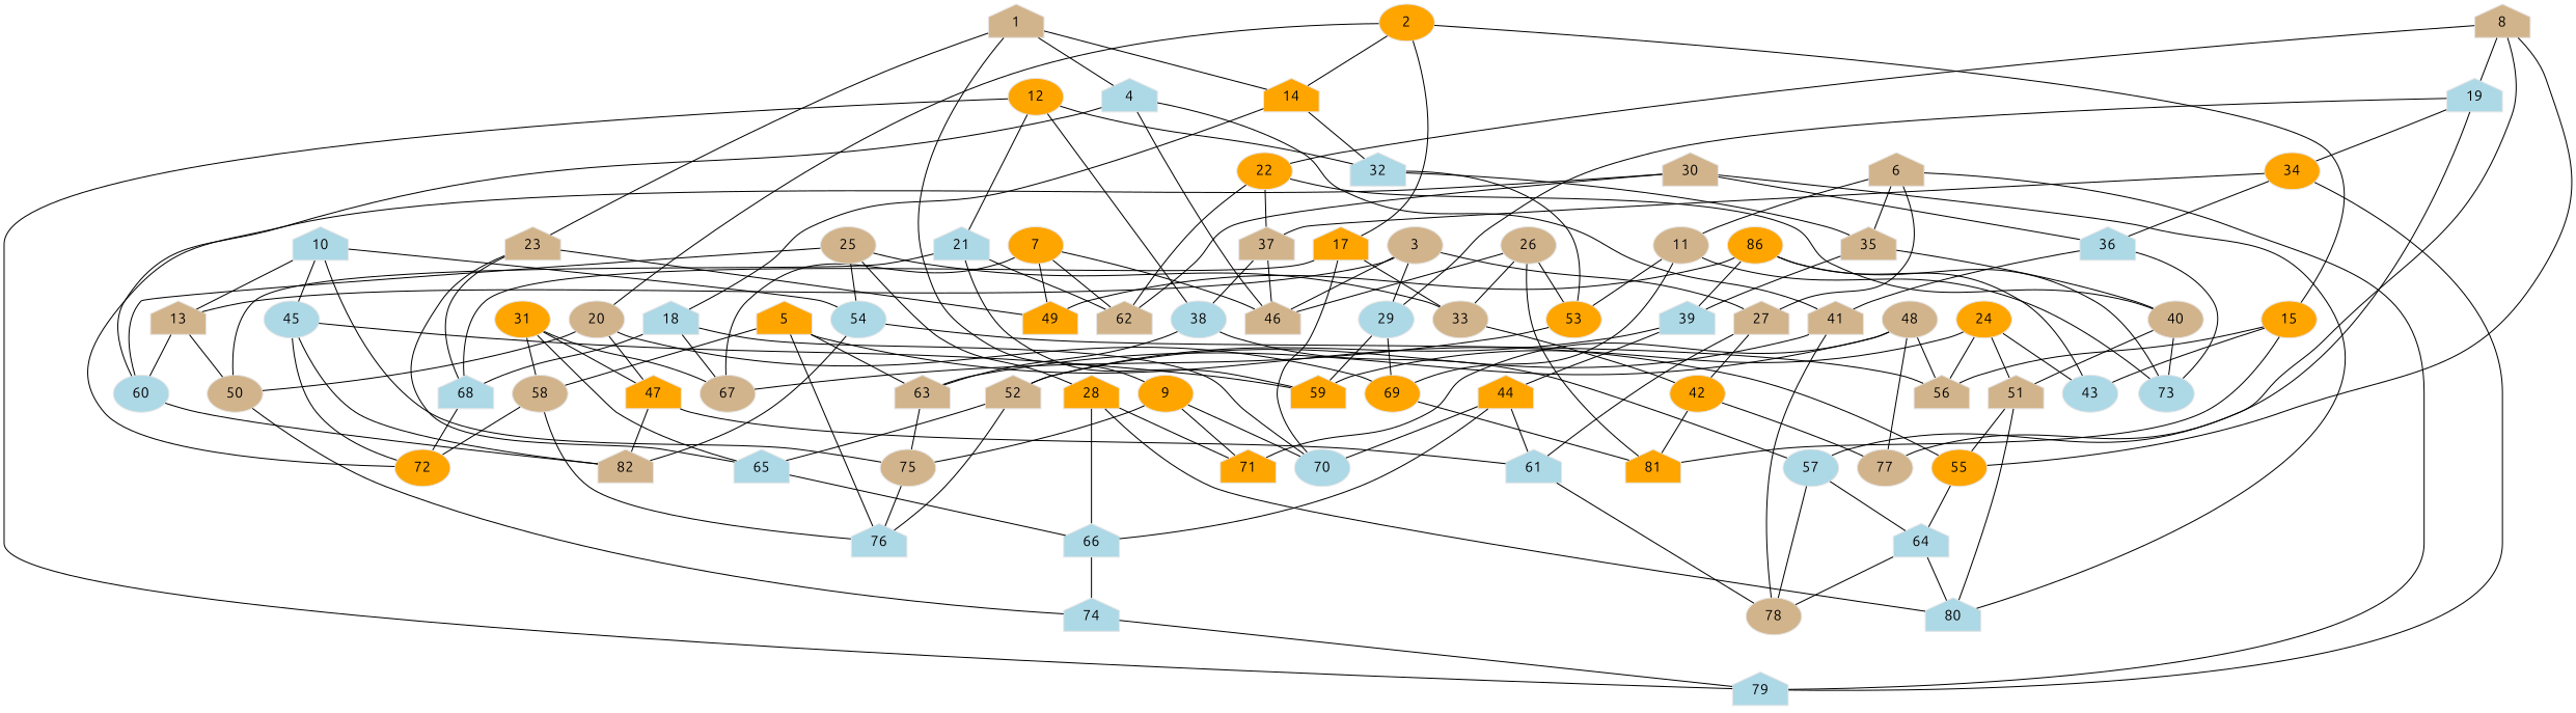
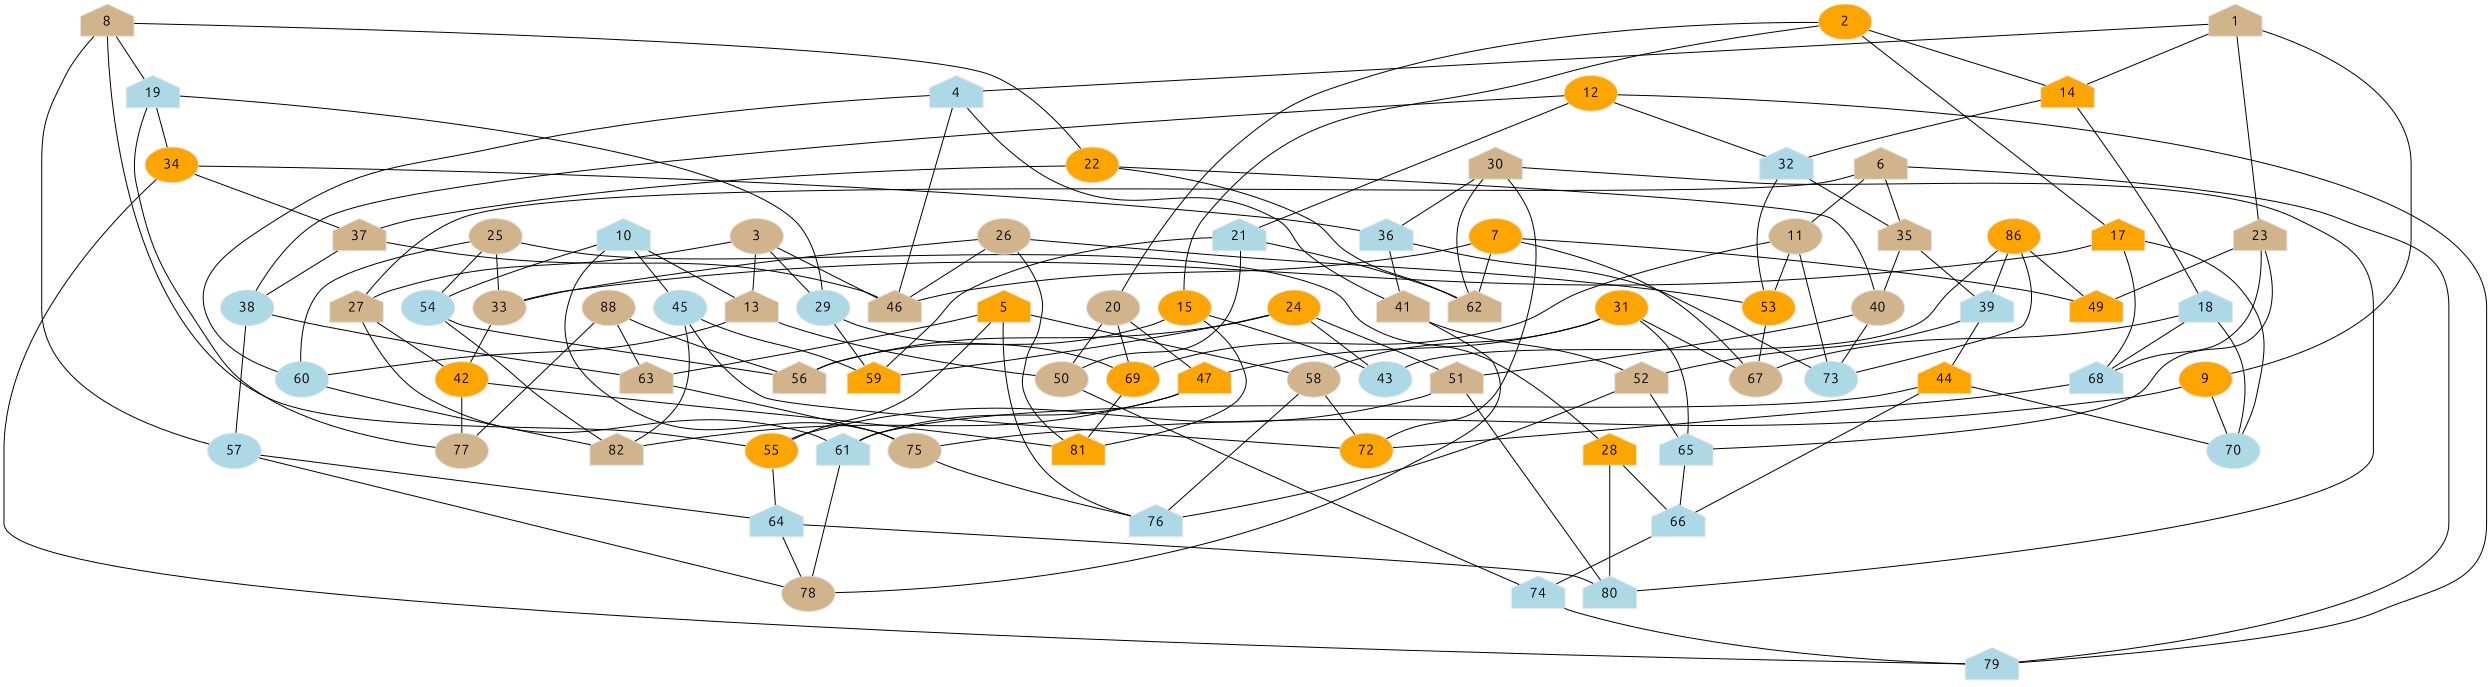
  graph {
    fontname=Ubuntu
    node [color=gray90 fillcolor=tan fontname=Ubuntu shape=house style=filled]
    edge [fontname=Ubuntu]
    4 [fillcolor=lightblue]
    1
    9 [fillcolor=orange shape=ellipse]
    14 [fillcolor=orange]
    23
    46
    41
    60 [fillcolor=lightblue shape=ellipse]
    70 [fillcolor=lightblue shape=ellipse]
-   71 [fillcolor=orange]
    75 [shape=ellipse]
    32 [fillcolor=lightblue]
    18 [fillcolor=lightblue]
    49 [fillcolor=orange]
    68 [fillcolor=lightblue]
    65 [fillcolor=lightblue]
    2 [fillcolor=orange shape=ellipse]
    15 [fillcolor=orange shape=ellipse]
    17 [fillcolor=orange]
    20 [shape=ellipse]
    43 [fillcolor=lightblue shape=ellipse]
    56
    81 [fillcolor=orange]
    33 [shape=ellipse]
    69 [fillcolor=orange shape=ellipse]
    50 [shape=ellipse]
    47 [fillcolor=orange]
    3 [shape=ellipse]
    13
    27
    29 [fillcolor=lightblue shape=ellipse]
    42 [fillcolor=orange shape=ellipse]
    61 [fillcolor=lightblue]
    59 [fillcolor=orange]
    52
    78 [shape=ellipse]
    82
    5 [fillcolor=orange]
    55 [fillcolor=orange shape=ellipse]
    58 [shape=ellipse]
    63
    76 [fillcolor=lightblue]
    64 [fillcolor=lightblue]
    72 [fillcolor=orange shape=ellipse]
    6
    11 [shape=ellipse]
    35
    79 [fillcolor=lightblue]
    53 [fillcolor=orange shape=ellipse]
    73 [fillcolor=lightblue shape=ellipse]
    39 [fillcolor=lightblue]
    40 [shape=ellipse]
    7 [fillcolor=orange shape=ellipse]
    62
    67 [shape=ellipse]
    8
    19 [fillcolor=lightblue]
    22 [fillcolor=orange shape=ellipse]
    57 [fillcolor=lightblue shape=ellipse]
    34 [fillcolor=orange shape=ellipse]
    77 [shape=ellipse]
    37
    10 [fillcolor=lightblue]
    45 [fillcolor=lightblue shape=ellipse]
    54 [fillcolor=lightblue shape=ellipse]
    12 [fillcolor=orange shape=ellipse]
    21 [fillcolor=lightblue]
    38 [fillcolor=lightblue shape=ellipse]
    74 [fillcolor=lightblue]
    n70 [fillcolor=orange label=86 shape=ellipse]
    44 [fillcolor=orange]
    36 [fillcolor=lightblue]
    51
    66 [fillcolor=lightblue]
    24 [fillcolor=orange shape=ellipse]
    80 [fillcolor=lightblue]
    25 [shape=ellipse]
    28 [fillcolor=orange]
    26 [shape=ellipse]
    30
    31 [fillcolor=orange shape=ellipse]
-   48 [shape=ellipse]
+   48 [shape=ellipse label=88]
    4 -- 46
    4 -- 41
    4 -- 60
    1 -- 4
    1 -- 9
    1 -- 14
    1 -- 23
    9 -- 70
-   9 -- 71
    9 -- 75
    14 -- 32
    14 -- 18
    23 -- 49
    23 -- 68
    23 -- 65
    41 -- 52
    41 -- 78
    60 -- 82
    75 -- 76
    32 -- 35
    32 -- 53
    18 -- 70
    18 -- 68
    18 -- 67
    68 -- 72
    65 -- 66
    2 -- 14
    2 -- 15
    2 -- 17
    2 -- 20
    15 -- 43
    15 -- 56
    15 -- 81
    17 -- 70
    17 -- 68
    17 -- 33
    20 -- 69
    20 -- 50
    20 -- 47
    33 -- 42
    69 -- 81
    50 -- 74
    47 -- 61
    47 -- 82
    3 -- 46
    3 -- 13
    3 -- 27
    3 -- 29
    13 -- 60
    13 -- 50
    27 -- 42
    27 -- 61
    29 -- 69
    29 -- 59
    42 -- 81
    42 -- 77
    61 -- 78
    52 -- 65
    52 -- 76
    5 -- 55
    5 -- 58
    5 -- 63
    5 -- 76
    55 -- 64
    58 -- 76
    58 -- 72
    63 -- 75
    64 -- 78
    64 -- 80
    6 -- 27
    6 -- 11
    6 -- 35
    6 -- 79
    11 -- 69
    11 -- 53
    11 -- 73
    35 -- 39
    35 -- 40
    53 -- 67
    39 -- 52
    39 -- 44
    40 -- 73
    40 -- 51
    7 -- 46
    7 -- 49
    7 -- 62
    7 -- 67
    8 -- 55
    8 -- 19
    8 -- 22
    8 -- 57
    19 -- 29
    19 -- 34
    19 -- 77
    22 -- 40
    22 -- 62
    22 -- 37
    57 -- 78
    57 -- 64
    34 -- 79
    34 -- 37
    34 -- 36
    37 -- 46
    37 -- 38
    10 -- 75
    10 -- 13
    10 -- 45
    10 -- 54
    45 -- 59
    45 -- 82
    45 -- 72
    54 -- 56
    54 -- 82
    12 -- 32
    12 -- 79
    12 -- 21
    12 -- 38
    21 -- 50
    21 -- 59
    21 -- 62
    38 -- 63
    38 -- 57
    74 -- 79
    n70 -- 49
    n70 -- 43
    n70 -- 73
    n70 -- 39
    44 -- 70
    44 -- 61
    44 -- 66
    36 -- 41
    36 -- 73
    51 -- 55
    51 -- 80
    66 -- 74
    24 -- 43
    24 -- 56
    24 -- 59
    24 -- 51
    25 -- 60
    25 -- 33
    25 -- 54
    25 -- 28
-   28 -- 71
    28 -- 66
    28 -- 80
    26 -- 46
    26 -- 81
    26 -- 33
    26 -- 53
    30 -- 72
    30 -- 62
    30 -- 36
    30 -- 80
    31 -- 65
    31 -- 47
    31 -- 58
    31 -- 67
-   48 -- 71
    48 -- 56
    48 -- 63
    48 -- 77
  }
